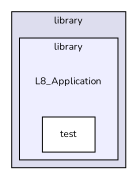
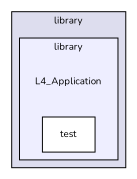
  digraph {
    compound=true
    rankdir=LR
    fontname=Nunito
    node [fontname=Nunito fontsize=10]
-   n1 [label=L8_Application shape=plaintext]
+   n1 [label=L4_Application shape=plaintext]
    n2 [color=black fillcolor=white label=test shape=box style=filled]
    subgraph cluster_1 {
      bgcolor="#ddddee"
      fontsize=10
      label=library
      pencolor=black
      subgraph cluster_2 {
        bgcolor="#eeeeff"
        fontsize=10
        pencolor=black
        n1
        n2
      }
    }
  }
